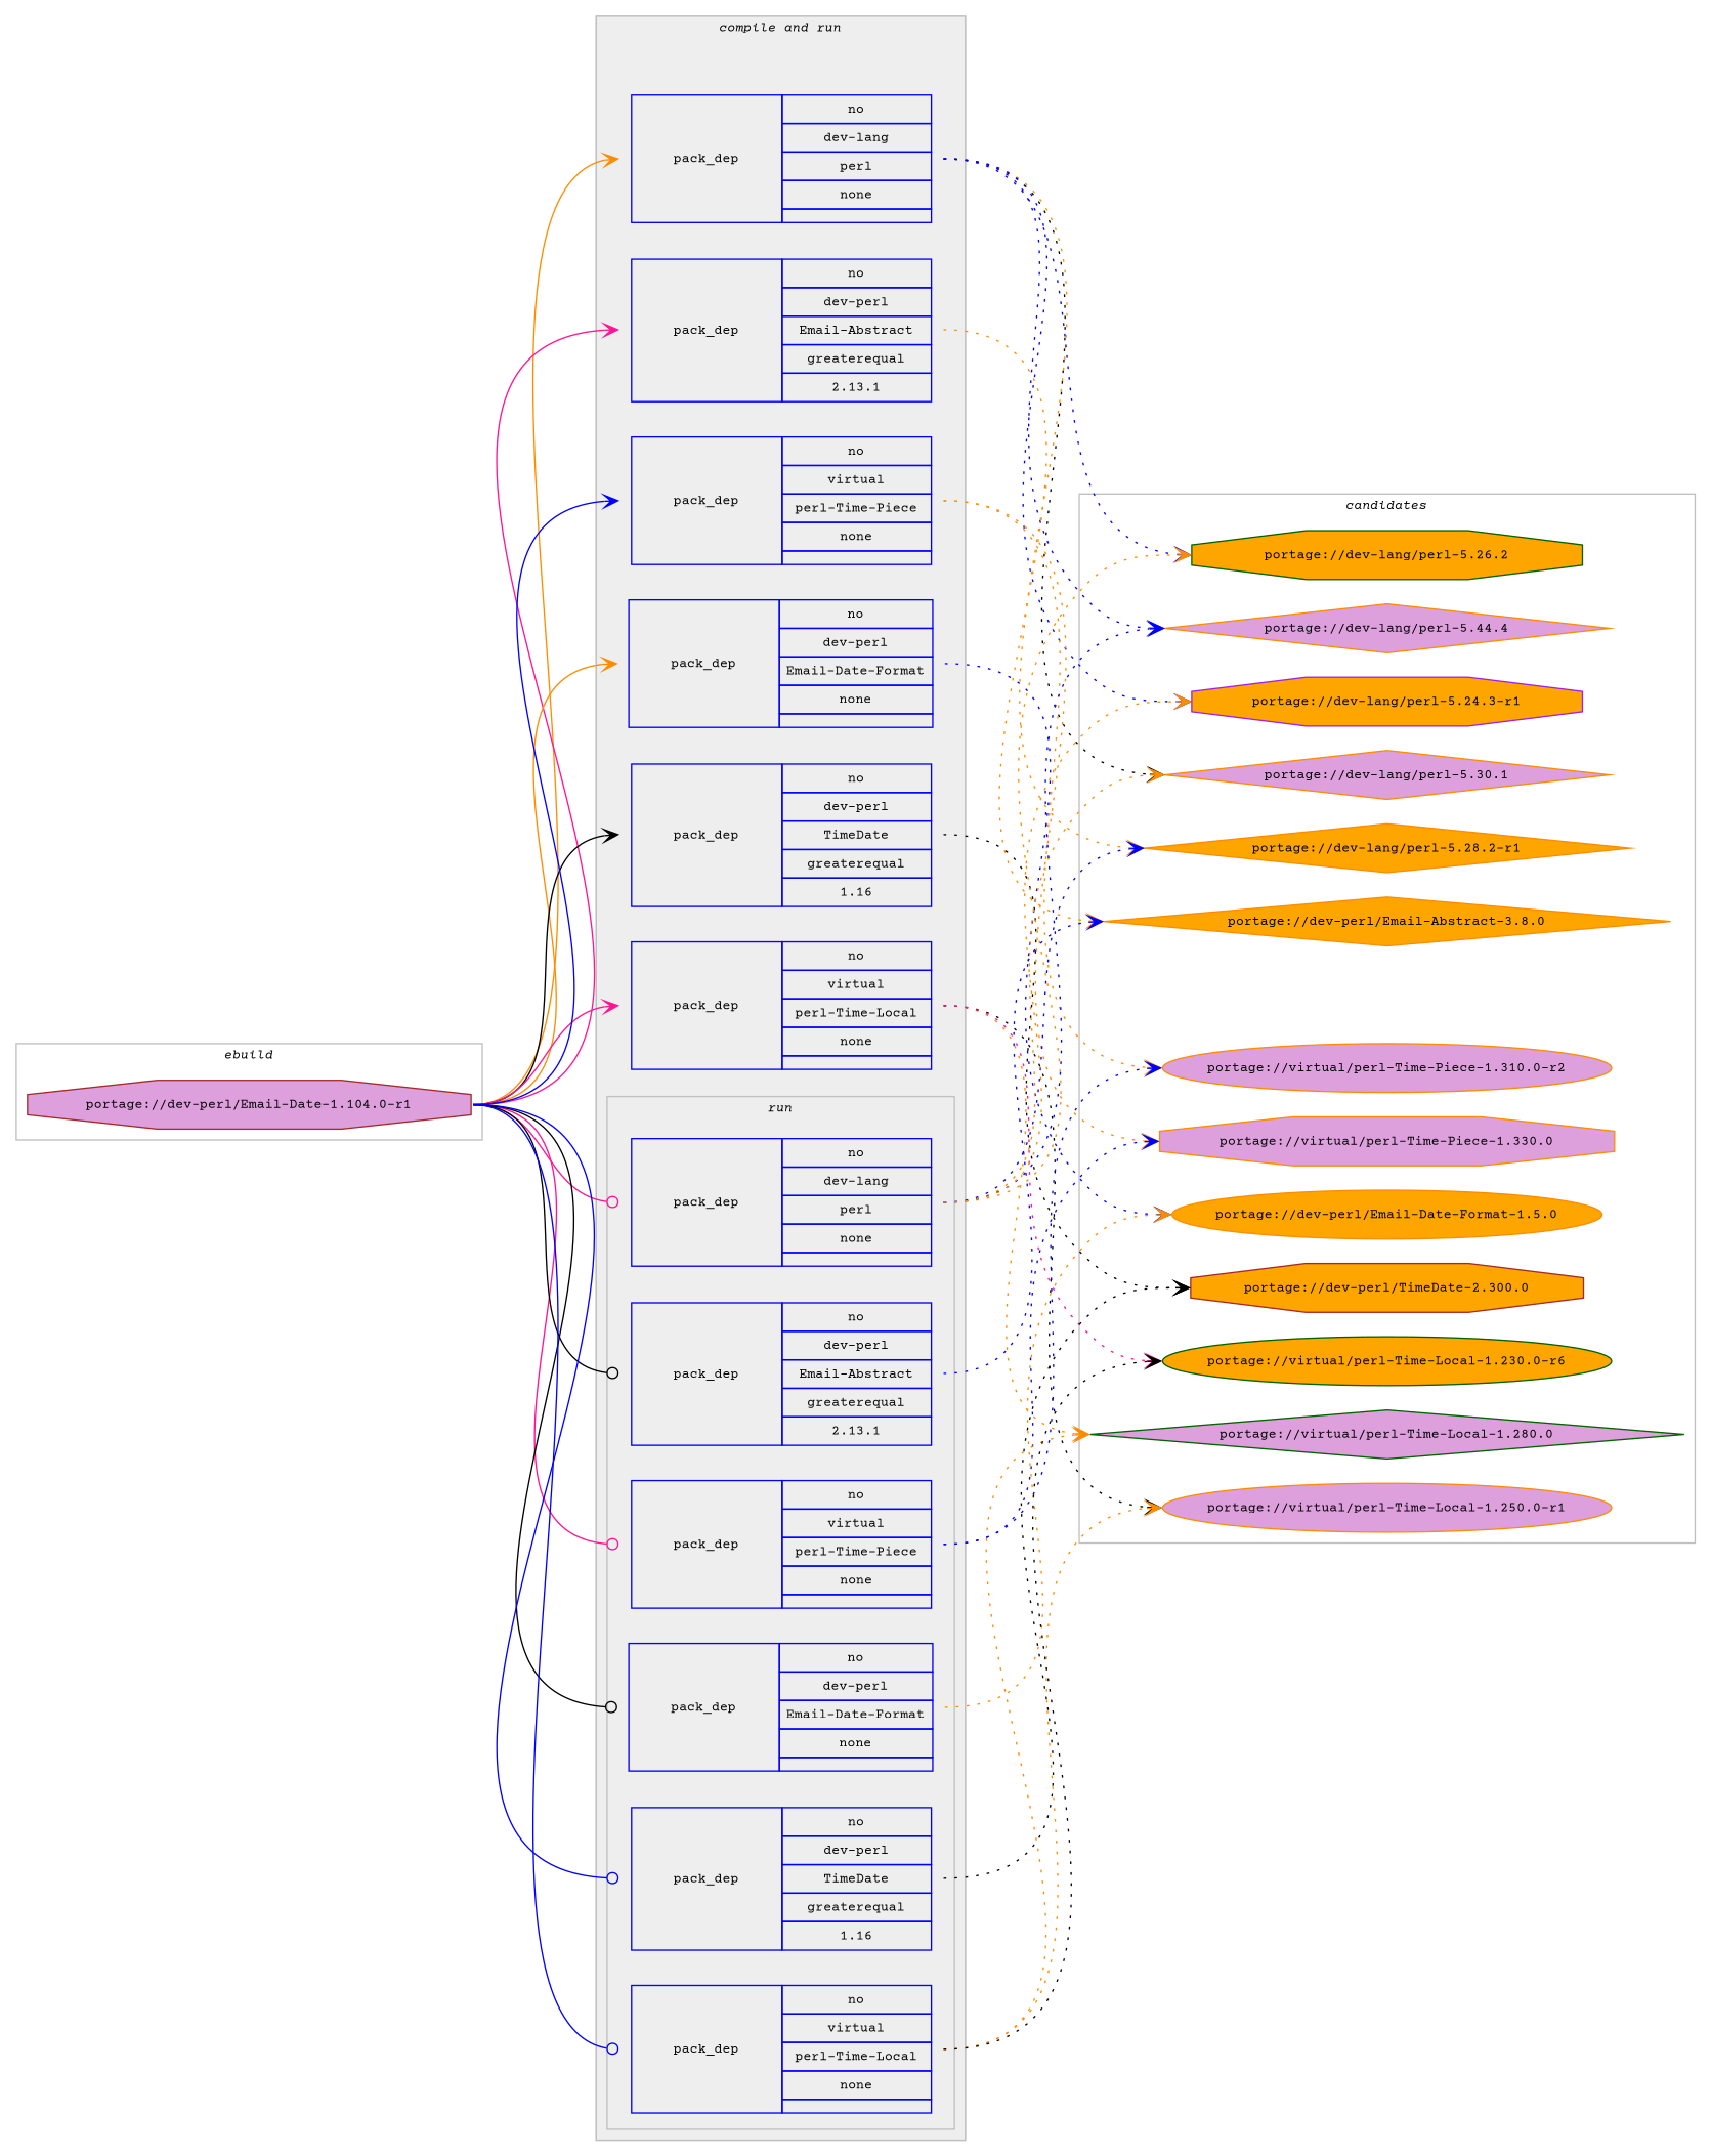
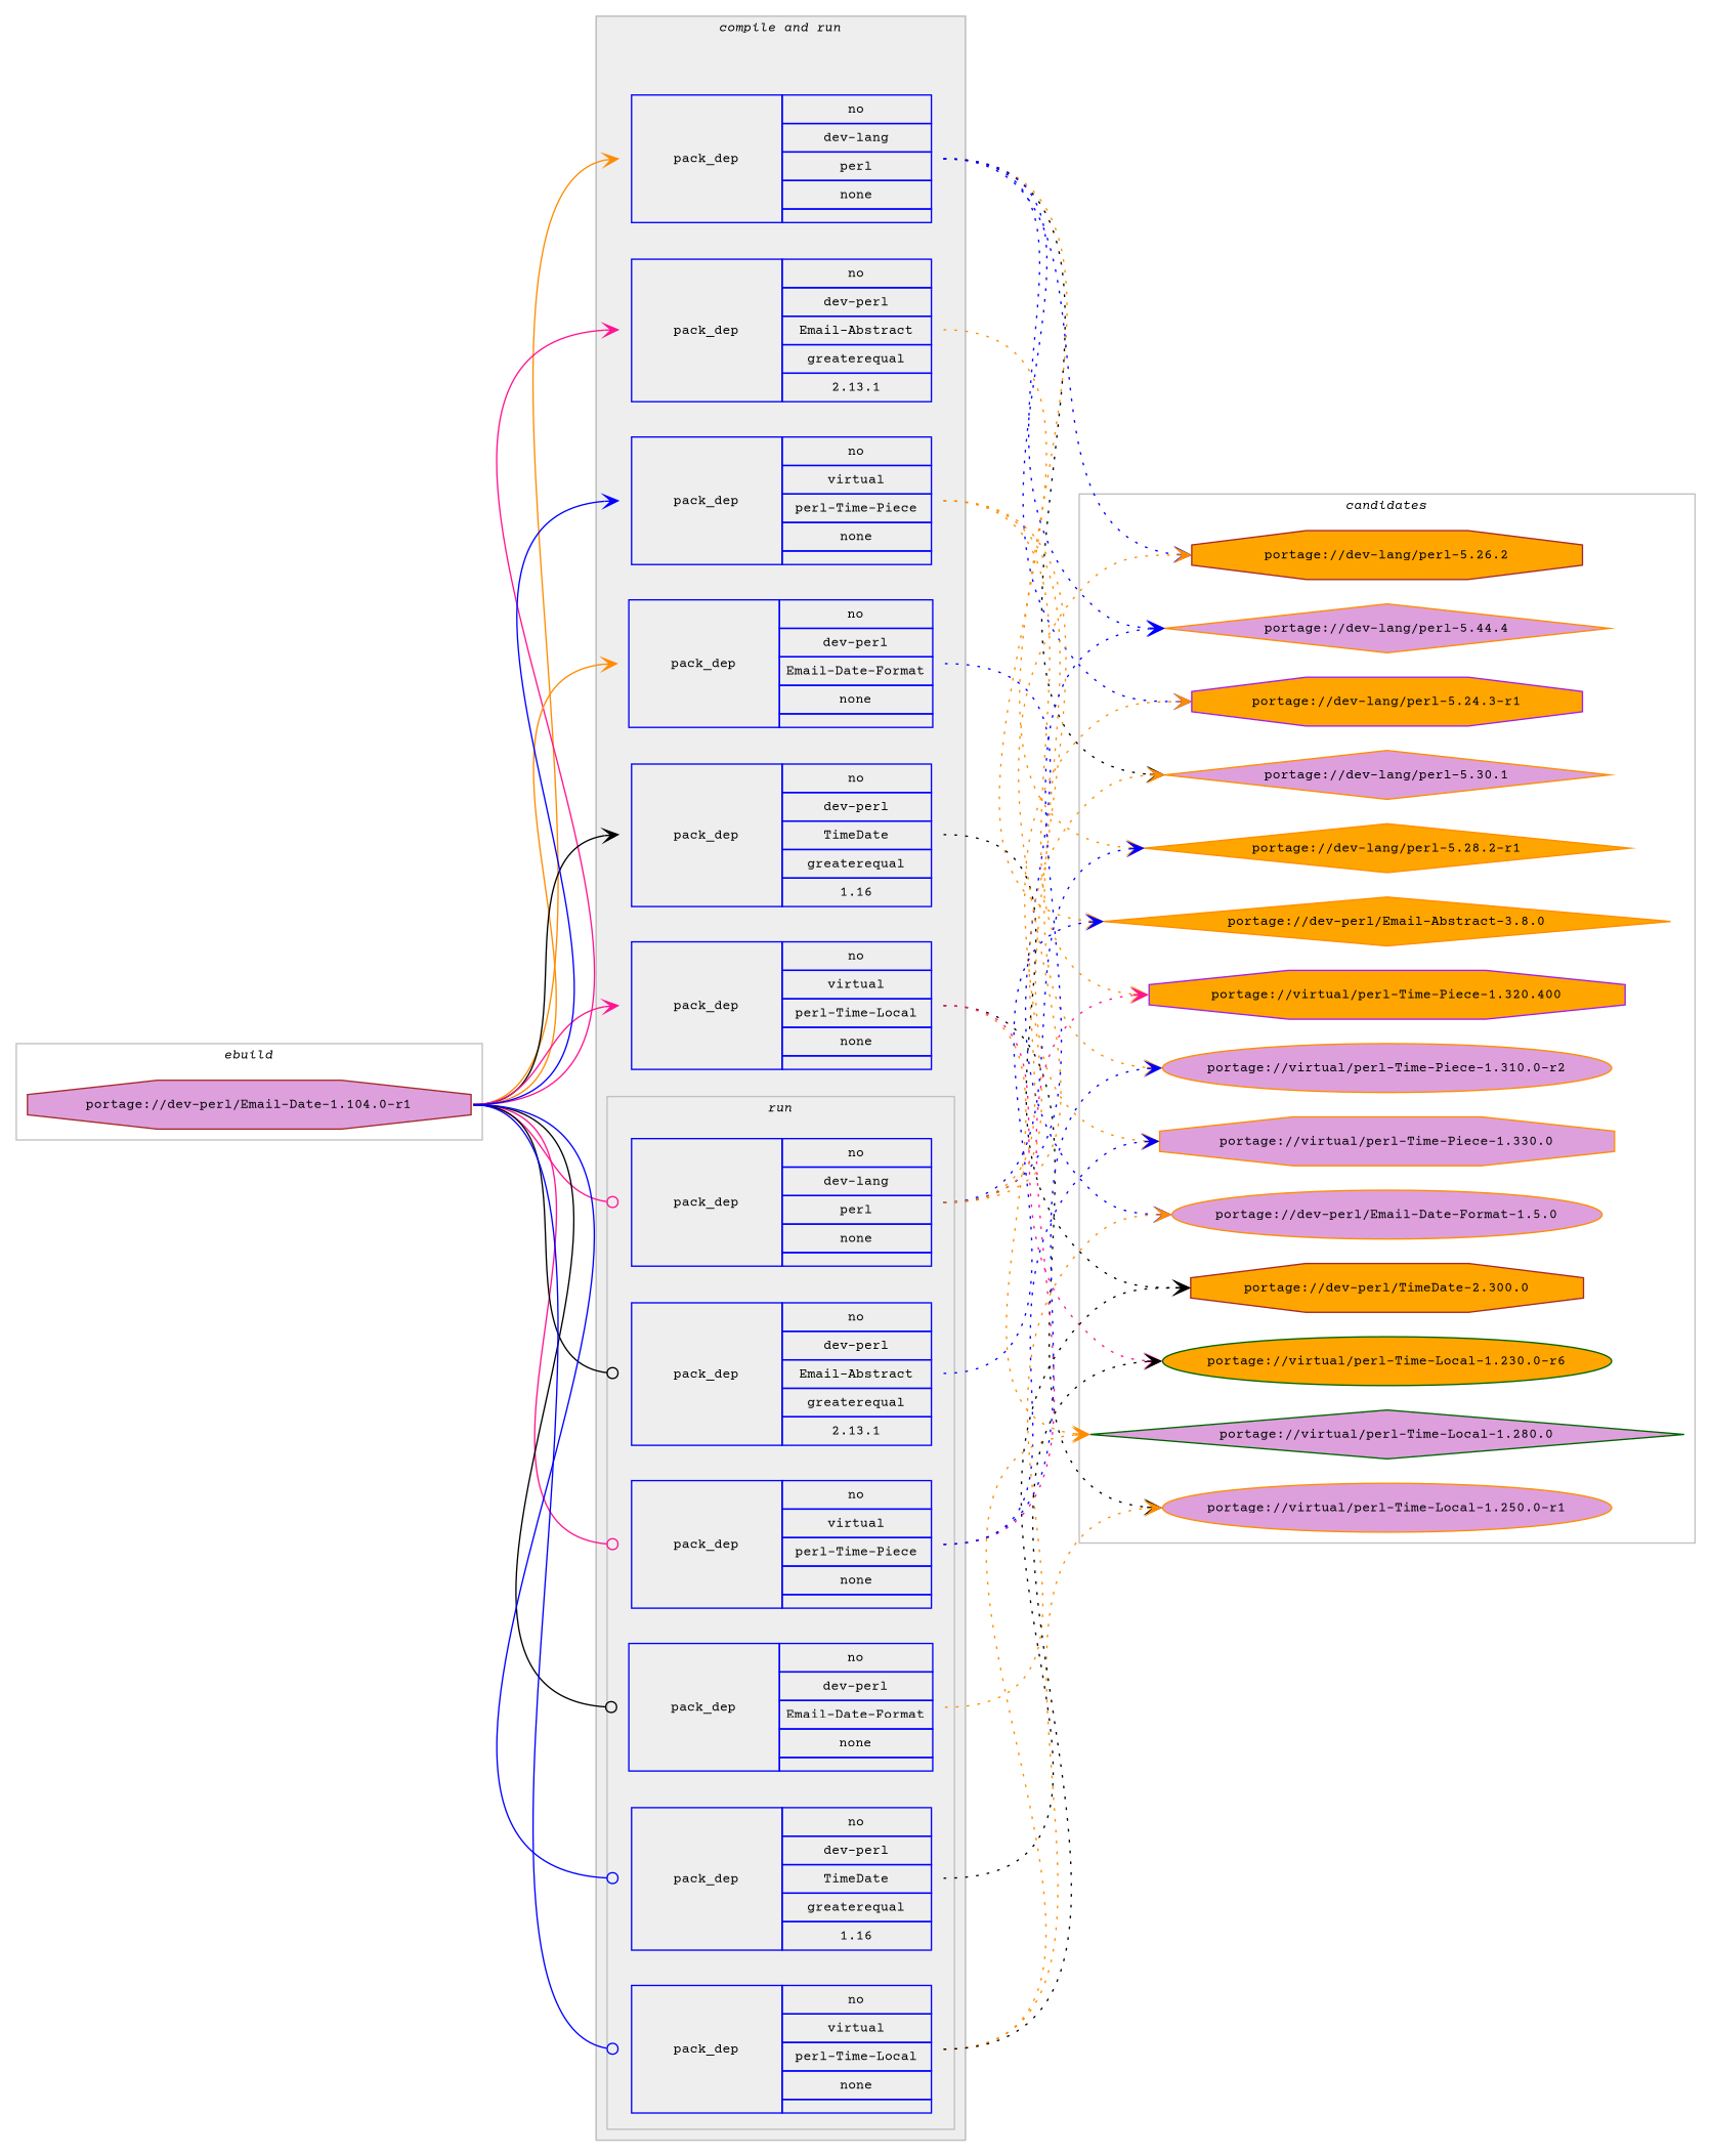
  digraph {
    compound=true
    concentrate=true
    fontname="Courier Prime"
    fontsize=10
    newrank=true
    rankdir=LR
    ranksep=1.5
    node [color=blue fontname="Courier Prime" fontsize=10 shape=none style=filled]
    edge [arrowhead=vee color=darkorange fontname="Courier Prime" headport=w style=dotted tailport=e weight=100]
    n1 [color=brown fillcolor=plum label="portage://dev-perl/Email-Date-1.104.0-r1" shape=octagon width=4]
    n2 [label=<<TABLE BORDER="0" CELLBORDER="1" CELLSPACING="0" CELLPADDING="4" WIDTH="220"><TR><TD ROWSPAN="6" CELLPADDING="30">pack_dep</TD></TR><TR><TD WIDTH="110">no</TD></TR><TR><TD>dev-lang</TD></TR><TR><TD>perl</TD></TR><TR><TD>none</TD></TR><TR><TD></TD></TR></TABLE>> style=""]
    n3 [label=<<TABLE BORDER="0" CELLBORDER="1" CELLSPACING="0" CELLPADDING="4" WIDTH="220"><TR><TD ROWSPAN="6" CELLPADDING="30">pack_dep</TD></TR><TR><TD WIDTH="110">no</TD></TR><TR><TD>dev-perl</TD></TR><TR><TD>Email-Abstract</TD></TR><TR><TD>greaterequal</TD></TR><TR><TD>2.13.1</TD></TR></TABLE>> style=""]
    n4 [label=<<TABLE BORDER="0" CELLBORDER="1" CELLSPACING="0" CELLPADDING="4" WIDTH="220"><TR><TD ROWSPAN="6" CELLPADDING="30">pack_dep</TD></TR><TR><TD WIDTH="110">no</TD></TR><TR><TD>dev-perl</TD></TR><TR><TD>Email-Date-Format</TD></TR><TR><TD>none</TD></TR><TR><TD></TD></TR></TABLE>> style=""]
    n5 [label=<<TABLE BORDER="0" CELLBORDER="1" CELLSPACING="0" CELLPADDING="4" WIDTH="220"><TR><TD ROWSPAN="6" CELLPADDING="30">pack_dep</TD></TR><TR><TD WIDTH="110">no</TD></TR><TR><TD>dev-perl</TD></TR><TR><TD>TimeDate</TD></TR><TR><TD>greaterequal</TD></TR><TR><TD>1.16</TD></TR></TABLE>> style=""]
    n6 [label=<<TABLE BORDER="0" CELLBORDER="1" CELLSPACING="0" CELLPADDING="4" WIDTH="220"><TR><TD ROWSPAN="6" CELLPADDING="30">pack_dep</TD></TR><TR><TD WIDTH="110">no</TD></TR><TR><TD>virtual</TD></TR><TR><TD>perl-Time-Local</TD></TR><TR><TD>none</TD></TR><TR><TD></TD></TR></TABLE>> style=""]
    n7 [label=<<TABLE BORDER="0" CELLBORDER="1" CELLSPACING="0" CELLPADDING="4" WIDTH="220"><TR><TD ROWSPAN="6" CELLPADDING="30">pack_dep</TD></TR><TR><TD WIDTH="110">no</TD></TR><TR><TD>virtual</TD></TR><TR><TD>perl-Time-Piece</TD></TR><TR><TD>none</TD></TR><TR><TD></TD></TR></TABLE>> style=""]
    n8 [label=<<TABLE BORDER="0" CELLBORDER="1" CELLSPACING="0" CELLPADDING="4" WIDTH="220"><TR><TD ROWSPAN="6" CELLPADDING="30">pack_dep</TD></TR><TR><TD WIDTH="110">no</TD></TR><TR><TD>virtual</TD></TR><TR><TD>perl-Time-Piece</TD></TR><TR><TD>none</TD></TR><TR><TD></TD></TR></TABLE>> style=""]
    n9 [label=<<TABLE BORDER="0" CELLBORDER="1" CELLSPACING="0" CELLPADDING="4" WIDTH="220"><TR><TD ROWSPAN="6" CELLPADDING="30">pack_dep</TD></TR><TR><TD WIDTH="110">no</TD></TR><TR><TD>dev-lang</TD></TR><TR><TD>perl</TD></TR><TR><TD>none</TD></TR><TR><TD></TD></TR></TABLE>> style=""]
    n10 [label=<<TABLE BORDER="0" CELLBORDER="1" CELLSPACING="0" CELLPADDING="4" WIDTH="220"><TR><TD ROWSPAN="6" CELLPADDING="30">pack_dep</TD></TR><TR><TD WIDTH="110">no</TD></TR><TR><TD>dev-perl</TD></TR><TR><TD>Email-Abstract</TD></TR><TR><TD>greaterequal</TD></TR><TR><TD>2.13.1</TD></TR></TABLE>> style=""]
    n11 [label=<<TABLE BORDER="0" CELLBORDER="1" CELLSPACING="0" CELLPADDING="4" WIDTH="220"><TR><TD ROWSPAN="6" CELLPADDING="30">pack_dep</TD></TR><TR><TD WIDTH="110">no</TD></TR><TR><TD>dev-perl</TD></TR><TR><TD>Email-Date-Format</TD></TR><TR><TD>none</TD></TR><TR><TD></TD></TR></TABLE>> style=""]
    n12 [label=<<TABLE BORDER="0" CELLBORDER="1" CELLSPACING="0" CELLPADDING="4" WIDTH="220"><TR><TD ROWSPAN="6" CELLPADDING="30">pack_dep</TD></TR><TR><TD WIDTH="110">no</TD></TR><TR><TD>dev-perl</TD></TR><TR><TD>TimeDate</TD></TR><TR><TD>greaterequal</TD></TR><TR><TD>1.16</TD></TR></TABLE>> style=""]
    n13 [label=<<TABLE BORDER="0" CELLBORDER="1" CELLSPACING="0" CELLPADDING="4" WIDTH="220"><TR><TD ROWSPAN="6" CELLPADDING="30">pack_dep</TD></TR><TR><TD WIDTH="110">no</TD></TR><TR><TD>virtual</TD></TR><TR><TD>perl-Time-Local</TD></TR><TR><TD>none</TD></TR><TR><TD></TD></TR></TABLE>> style=""]
    n14 [color=darkorange fillcolor=plum label="portage://dev-lang/perl-5.30.1" shape=diamond width=4]
    n15 [color=darkorange fillcolor=orange label="portage://dev-lang/perl-5.28.2-r1" shape=diamond width=4]
-   n16 [color=darkgreen fillcolor=orange label="portage://dev-lang/perl-5.26.2" shape=octagon width=4]
+   n16 [color=brown fillcolor=orange label="portage://dev-lang/perl-5.26.2" shape=octagon width=4]
    n17 [color=darkorange fillcolor=plum label="portage://dev-lang/perl-5.44.4" shape=diamond width=4]
    n18 [color=purple fillcolor=orange label="portage://dev-lang/perl-5.24.3-r1" shape=octagon width=4]
    n19 [color=darkorange fillcolor=orange label="portage://dev-perl/Email-Abstract-3.8.0" shape=diamond width=4]
-   n20 [color=darkorange fillcolor=orange label="portage://dev-perl/Email-Date-Format-1.5.0" shape=ellipse width=4]
+   n20 [color=darkorange fillcolor=plum label="portage://dev-perl/Email-Date-Format-1.5.0" shape=ellipse width=4]
    n21 [color=brown fillcolor=orange label="portage://dev-perl/TimeDate-2.300.0" shape=octagon width=4]
    n22 [color=darkgreen fillcolor=plum label="portage://virtual/perl-Time-Local-1.280.0" shape=diamond width=4]
    n23 [color=darkorange fillcolor=plum label="portage://virtual/perl-Time-Local-1.250.0-r1" shape=ellipse width=4]
    n24 [color=darkgreen fillcolor=orange label="portage://virtual/perl-Time-Local-1.230.0-r6" shape=ellipse width=4]
    n25 [color=darkorange fillcolor=plum label="portage://virtual/perl-Time-Piece-1.330.0" shape=octagon width=4]
+   n26 [color=purple fillcolor=orange label="portage://virtual/perl-Time-Piece-1.320.400" shape=octagon width=4]
    n27 [color=darkorange fillcolor=plum label="portage://virtual/perl-Time-Piece-1.310.0-r2" shape=ellipse width=4]
    subgraph cluster_1 {
      color=gray
      label=<<i>dependencies</i>>
      subgraph cluster_2 {
        color=gray
        fillcolor="#eeeeee"
        label=<<i>compile</i>>
        style=filled
        subgraph sub_3 {
          color=gray
          fillcolor="#eeeeee"
          label=<<i>compile</i>>
          style=filled
          n2
        }
        subgraph sub_4 {
          color=gray
          fillcolor="#eeeeee"
          label=<<i>compile</i>>
          style=filled
          n3
        }
        subgraph sub_5 {
          color=gray
          fillcolor="#eeeeee"
          label=<<i>compile</i>>
          style=filled
          n4
        }
        subgraph sub_6 {
          color=gray
          fillcolor="#eeeeee"
          label=<<i>compile</i>>
          style=filled
          n5
        }
        subgraph sub_7 {
          color=gray
          fillcolor="#eeeeee"
          label=<<i>compile</i>>
          style=filled
          n6
        }
        subgraph sub_8 {
          color=gray
          fillcolor="#eeeeee"
          label=<<i>compile</i>>
          style=filled
          n7
        }
      }
      subgraph cluster_9 {
        color=gray
        fillcolor="#eeeeee"
        label=<<i>compile and run</i>>
        style=filled
      }
      subgraph cluster_10 {
        color=gray
        fillcolor="#eeeeee"
        label=<<i>run</i>>
        style=filled
        subgraph sub_11 {
          color=gray
          fillcolor="#eeeeee"
          label=<<i>run</i>>
          style=filled
          n8
        }
        subgraph sub_12 {
          color=gray
          fillcolor="#eeeeee"
          label=<<i>run</i>>
          style=filled
          n9
        }
        subgraph sub_13 {
          color=gray
          fillcolor="#eeeeee"
          label=<<i>run</i>>
          style=filled
          n10
        }
        subgraph sub_14 {
          color=gray
          fillcolor="#eeeeee"
          label=<<i>run</i>>
          style=filled
          n11
        }
        subgraph sub_15 {
          color=gray
          fillcolor="#eeeeee"
          label=<<i>run</i>>
          style=filled
          n12
        }
        subgraph sub_16 {
          color=gray
          fillcolor="#eeeeee"
          label=<<i>run</i>>
          style=filled
          n13
        }
      }
    }
    subgraph cluster_17 {
      color=gray
      label=<<i>ebuild</i>>
      rank=same
      n1
    }
    subgraph cluster_18 {
      color=gray
      label=<<i>candidates</i>>
      rank=same
      subgraph sub_19 {
        color=black
        label=<<i>candidates</i>>
        nodesep=1
        rank=same
        n14
        n15
        n16
        n17
        n18
      }
      subgraph sub_20 {
        color=black
        label=<<i>candidates</i>>
        nodesep=1
        rank=same
        n19
      }
      subgraph sub_21 {
        color=black
        label=<<i>candidates</i>>
        nodesep=1
        rank=same
        n20
      }
      subgraph sub_22 {
        color=black
        label=<<i>candidates</i>>
        nodesep=1
        rank=same
        n21
      }
      subgraph sub_23 {
        color=black
        label=<<i>candidates</i>>
        nodesep=1
        rank=same
        n22
        n23
        n24
      }
      subgraph sub_24 {
        color=black
        label=<<i>candidates</i>>
        nodesep=1
        rank=same
        n25
+       n26
        n27
      }
      subgraph sub_25 {
        color=black
        label=<<i>candidates</i>>
        nodesep=1
        rank=same
        n14
        n15
        n16
        n17
        n18
      }
      subgraph sub_26 {
        color=black
        label=<<i>candidates</i>>
        nodesep=1
        rank=same
        n19
      }
      subgraph sub_27 {
        color=black
        label=<<i>candidates</i>>
        nodesep=1
        rank=same
        n20
      }
      subgraph sub_28 {
        color=black
        label=<<i>candidates</i>>
        nodesep=1
        rank=same
        n21
      }
      subgraph sub_29 {
        color=black
        label=<<i>candidates</i>>
        nodesep=1
        rank=same
        n22
        n23
        n24
      }
      subgraph sub_30 {
        color=black
        label=<<i>candidates</i>>
        nodesep=1
        rank=same
        n25
+       n26
        n27
      }
    }
    n1 -> n2 [style=solid weight=20]
    n1 -> n3 [color=deeppink style=solid weight=20]
    n1 -> n4 [style=solid weight=20]
    n1 -> n5 [color=black style=solid weight=20]
    n1 -> n6 [color=deeppink style=solid weight=20]
    n1 -> n7 [color=blue style=solid weight=20]
    n1 -> n8 [arrowhead=odot color=deeppink style=solid weight=20]
    n1 -> n9 [arrowhead=odot color=deeppink style=solid weight=20]
    n1 -> n10 [arrowhead=odot color=black style=solid weight=20]
    n1 -> n11 [arrowhead=odot color=black style=solid weight=20]
    n1 -> n12 [arrowhead=odot color=blue style=solid weight=20]
    n1 -> n13 [arrowhead=odot color=blue style=solid weight=20]
    n2 -> n14 [color=black]
    n2 -> n15
    n2 -> n16 [color=blue]
    n2 -> n17 [color=blue]
    n2 -> n18 [color=blue]
    n3 -> n19
    n4 -> n20 [color=blue]
    n5 -> n21 [color=black]
    n6 -> n22
    n6 -> n23 [color=black]
    n6 -> n24 [color=deeppink]
    n7 -> n25
+   n7 -> n26
    n7 -> n27
    n8 -> n25 [color=blue]
+   n8 -> n26 [color=deeppink]
    n8 -> n27 [color=blue]
    n9 -> n14
    n9 -> n15 [color=blue]
    n9 -> n16
    n9 -> n17 [color=blue]
    n9 -> n18
    n10 -> n19 [color=blue]
    n11 -> n20
    n12 -> n21 [color=black]
    n13 -> n22
    n13 -> n23
    n13 -> n24 [color=black]
  }
